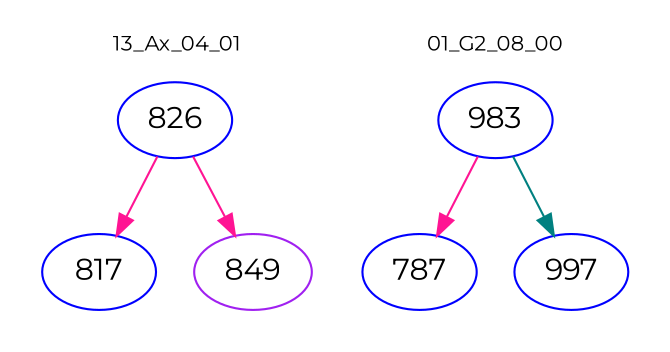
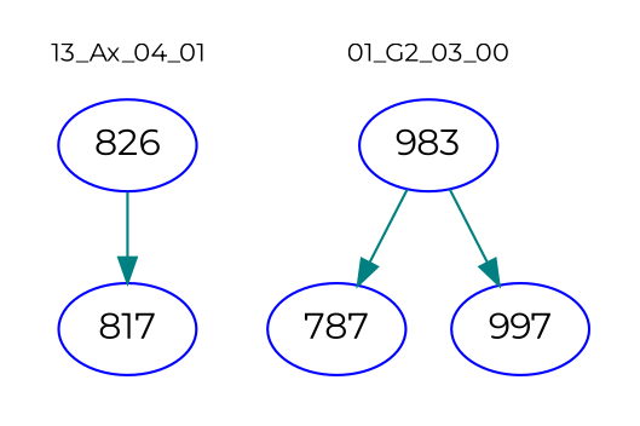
  digraph {
    fontname=Montserrat
    node [color=blue fontname=Montserrat]
    edge [color=deeppink fontname=Montserrat]
    n1 [label=826]
    n2 [label=817]
-   n3 [color=purple label=849]
    n4 [label=983]
    n5 [label=787]
    n6 [label=997]
    subgraph cluster_1 {
      color=white
      fontsize=10
      label="13_Ax_04_01"
      n1
      n2
-     n3
    }
    subgraph cluster_2 {
      color=white
      fontsize=10
-     label="01_G2_08_00"
+     label="01_G2_03_00"
      n4
      n5
      n6
    }
-   n1 -> n2
-   n1 -> n3
-   n4 -> n5
+   n1 -> n2 [color=teal]
+   n4 -> n5 [color=teal]
    n4 -> n6 [color=teal]
  }
